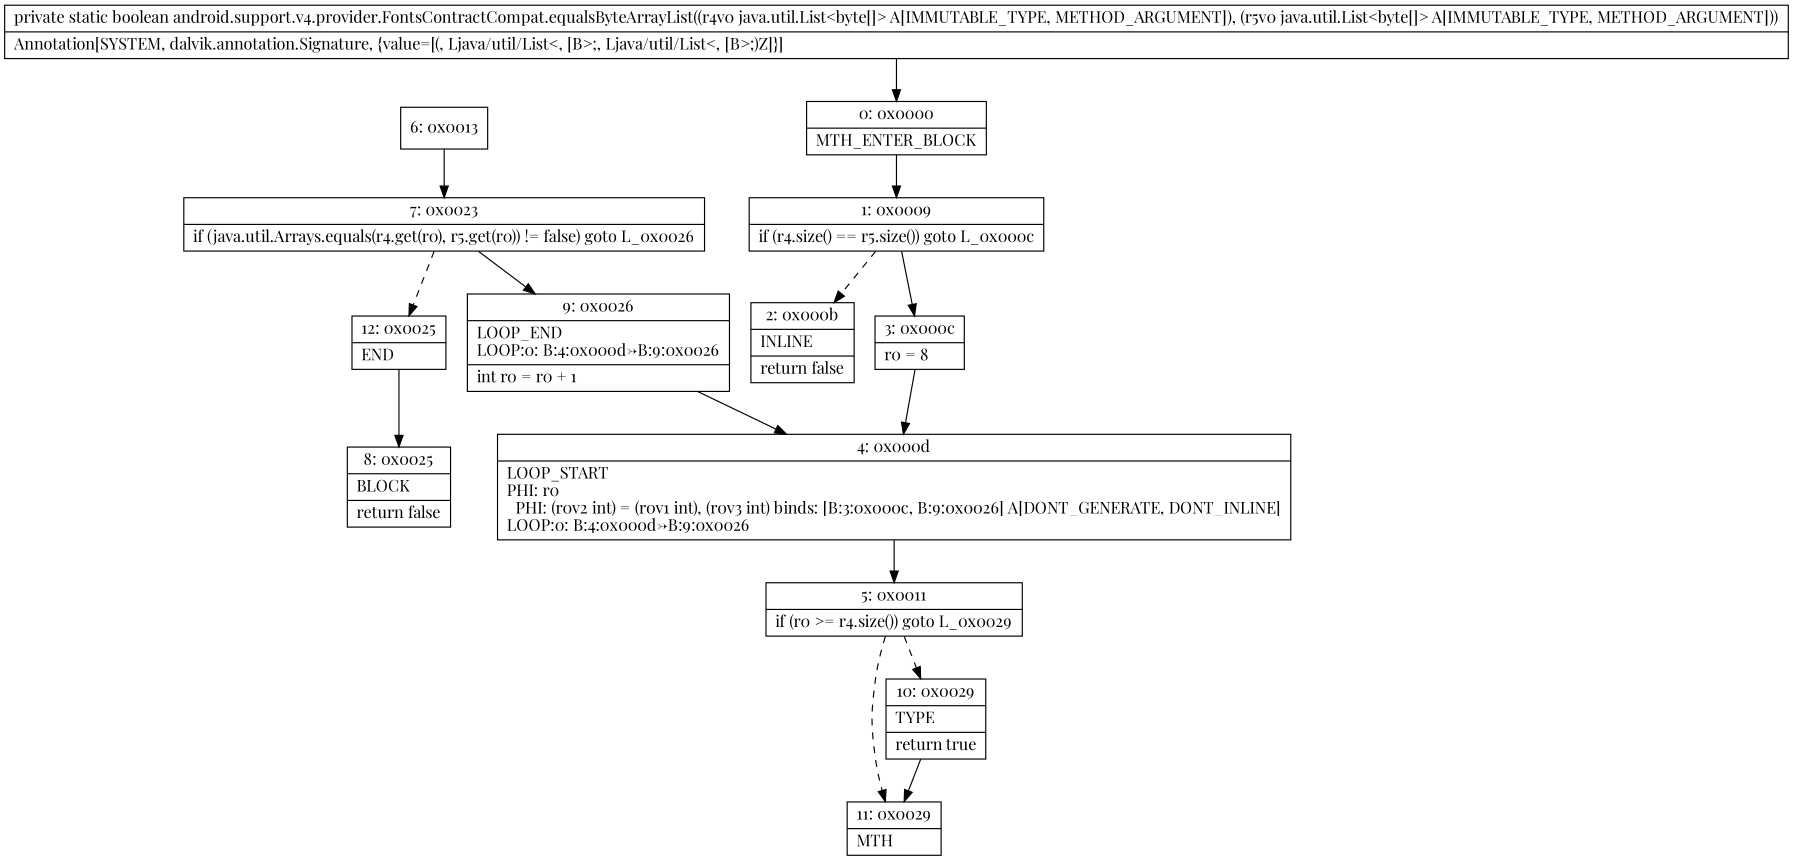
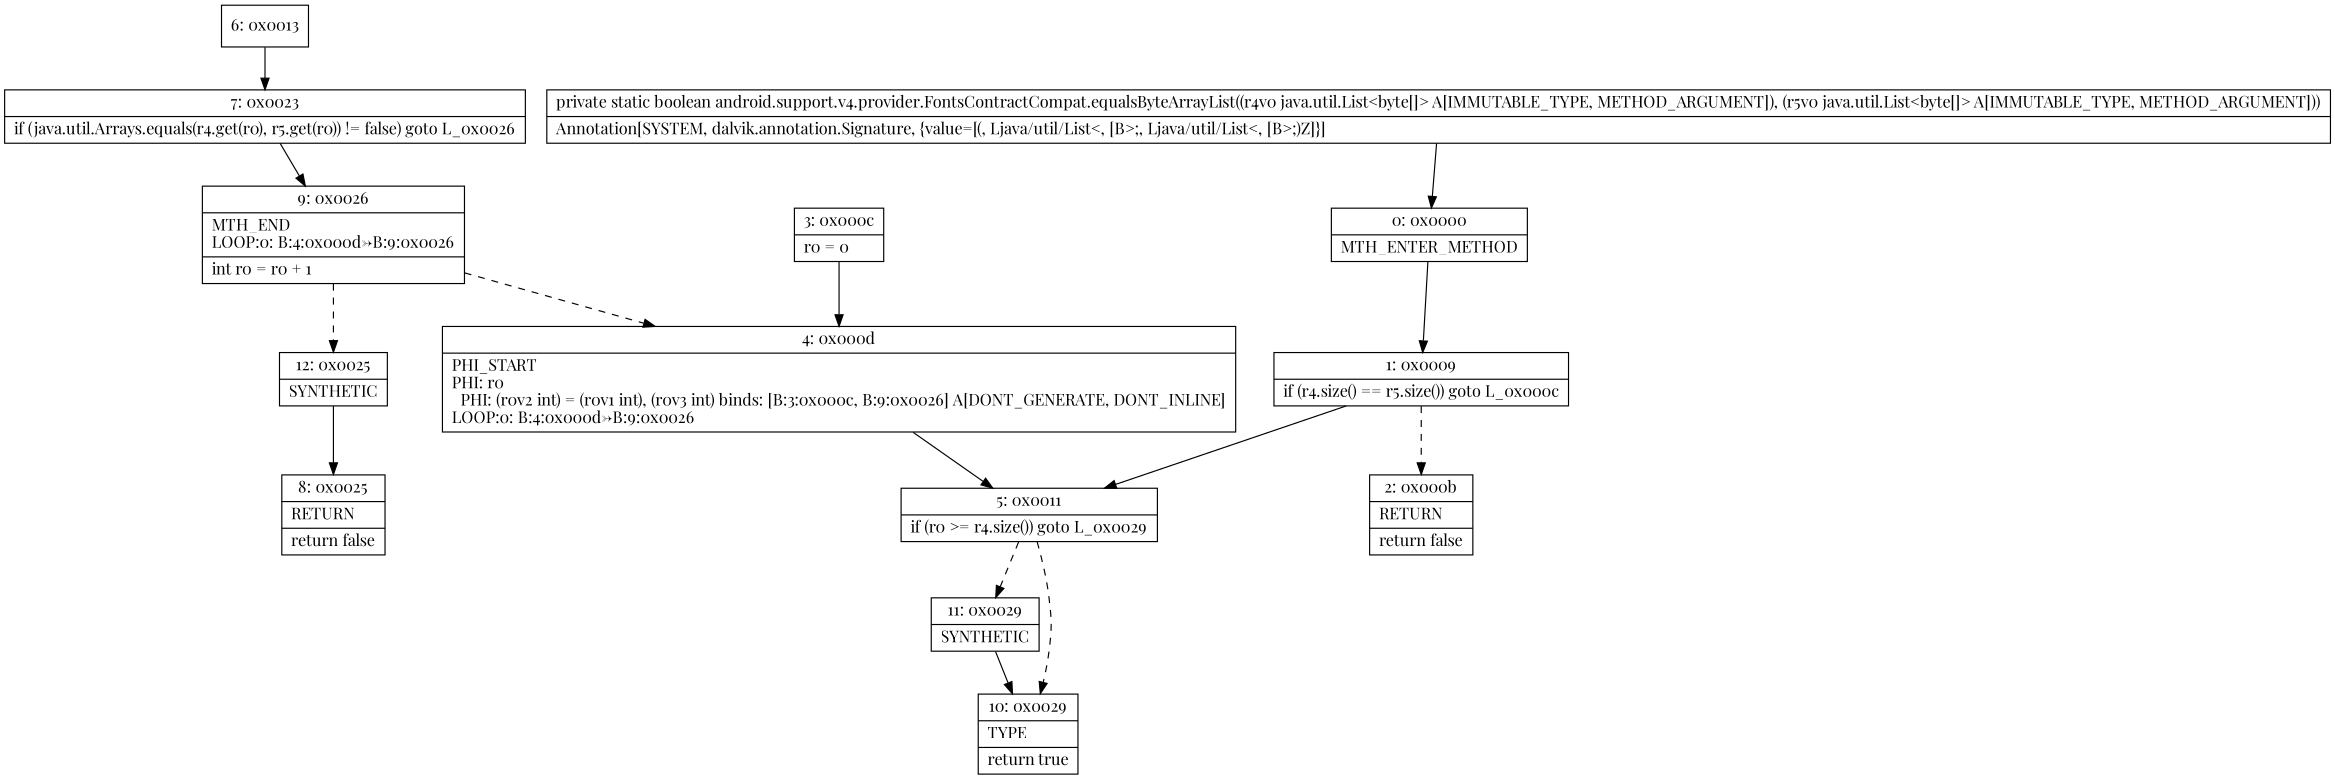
  digraph {
    fontname="Playfair Display"
    node [fontname="Playfair Display" shape=record]
    edge [fontname="Playfair Display"]
-   n1 [label="{0\:\ 0x0000|MTH_ENTER_BLOCK\l}"]
+   n1 [label="{0\:\ 0x0000|MTH_ENTER_METHOD\l}"]
    n2 [label="{1\:\ 0x0009|if (r4.size() == r5.size()) goto L_0x000c\l}"]
-   n3 [label="{2\:\ 0x000b|INLINE\l|return false\l}"]
-   n4 [label="{3\:\ 0x000c|r0 = 8\l}"]
-   n5 [label="{4\:\ 0x000d|LOOP_START\lPHI: r0 \l  PHI: (r0v2 int) = (r0v1 int), (r0v3 int) binds: [B:3:0x000c, B:9:0x0026] A[DONT_GENERATE, DONT_INLINE]\lLOOP:0: B:4:0x000d\-\>B:9:0x0026\l}"]
+   n3 [label="{2\:\ 0x000b|RETURN\l|return false\l}"]
+   n4 [label="{3\:\ 0x000c|r0 = 0\l}"]
+   n5 [label="{4\:\ 0x000d|PHI_START\lPHI: r0 \l  PHI: (r0v2 int) = (r0v1 int), (r0v3 int) binds: [B:3:0x000c, B:9:0x0026] A[DONT_GENERATE, DONT_INLINE]\lLOOP:0: B:4:0x000d\-\>B:9:0x0026\l}"]
    n6 [label="{5\:\ 0x0011|if (r0 \>= r4.size()) goto L_0x0029\l}"]
-   n7 [label="{11\:\ 0x0029|MTH\l}"]
+   n7 [label="{11\:\ 0x0029|SYNTHETIC\l}"]
    n8 [label="{10\:\ 0x0029|TYPE\l|return true\l}"]
    n9 [label="{6\:\ 0x0013}"]
    n10 [label="{7\:\ 0x0023|if (java.util.Arrays.equals(r4.get(r0), r5.get(r0)) != false) goto L_0x0026\l}"]
-   n11 [label="{9\:\ 0x0026|LOOP_END\lLOOP:0: B:4:0x000d\-\>B:9:0x0026\l|int r0 = r0 + 1\l}"]
-   n12 [label="{12\:\ 0x0025|END\l}"]
-   n13 [label="{8\:\ 0x0025|BLOCK\l|return false\l}"]
+   n11 [label="{9\:\ 0x0026|MTH_END\lLOOP:0: B:4:0x000d\-\>B:9:0x0026\l|int r0 = r0 + 1\l}"]
+   n12 [label="{12\:\ 0x0025|SYNTHETIC\l}"]
+   n13 [label="{8\:\ 0x0025|RETURN\l|return false\l}"]
    n14 [label="{private static boolean android.support.v4.provider.FontsContractCompat.equalsByteArrayList((r4v0 java.util.List\<byte[]\> A[IMMUTABLE_TYPE, METHOD_ARGUMENT]), (r5v0 java.util.List\<byte[]\> A[IMMUTABLE_TYPE, METHOD_ARGUMENT]))  | Annotation[SYSTEM, dalvik.annotation.Signature, \{value=[(, Ljava\/util\/List\<, [B\>;, Ljava\/util\/List\<, [B\>;)Z]\}]\l}"]
    n1 -> n2
    n2 -> n3 [style=dashed]
-   n2 -> n4
+   n2 -> n6
    n4 -> n5
    n5 -> n6
    n6 -> n7 [style=dashed]
    n6 -> n8 [style=dashed]
-   n8 -> n7
+   n7 -> n8
    n9 -> n10
    n10 -> n11
-   n10 -> n12 [style=dashed]
-   n11 -> n5
+   n11 -> n12 [style=dashed]
+   n11 -> n5 [style=dashed]
    n12 -> n13
    n14 -> n1
  }
